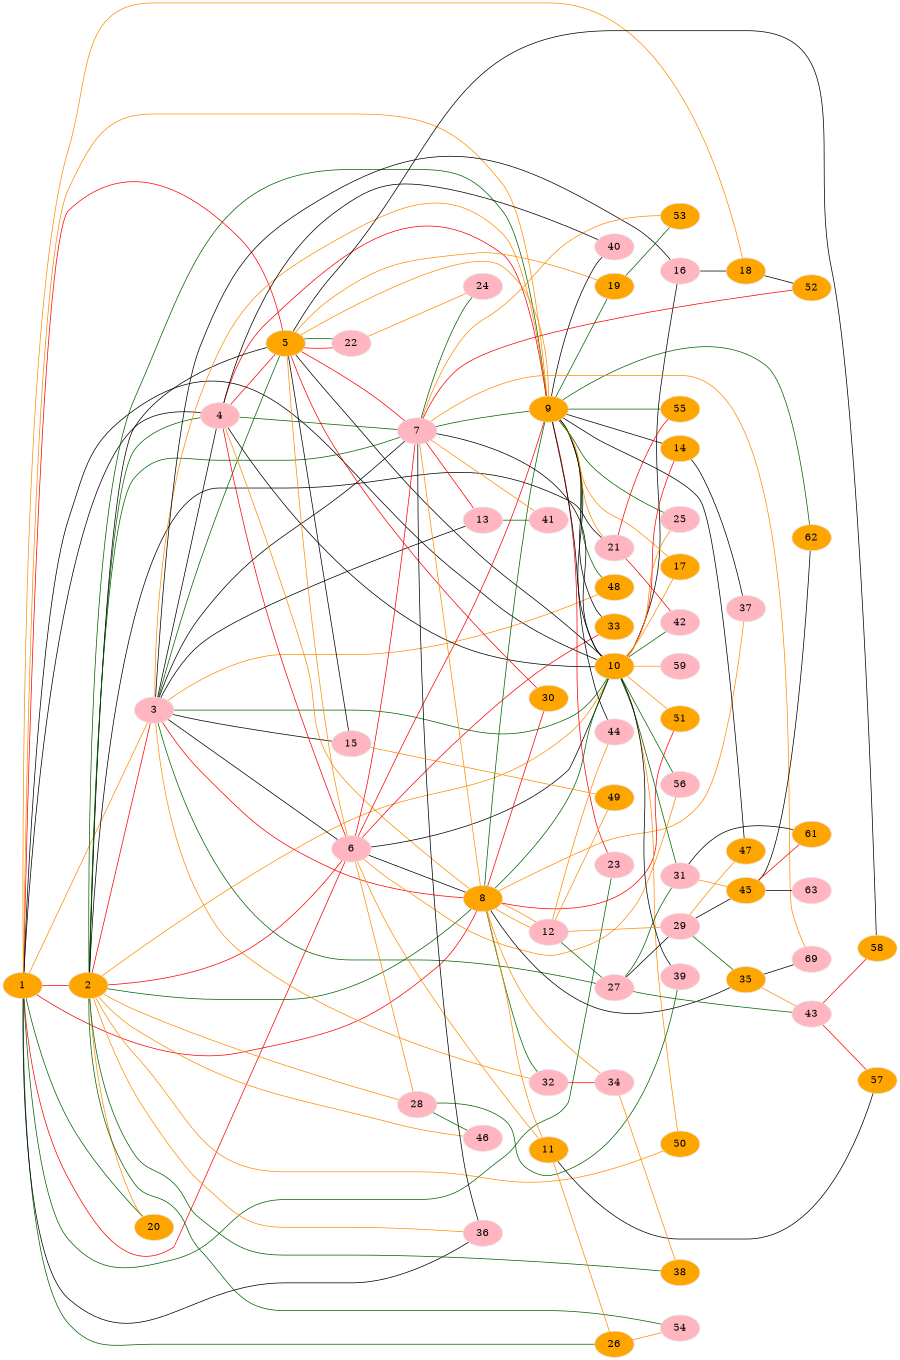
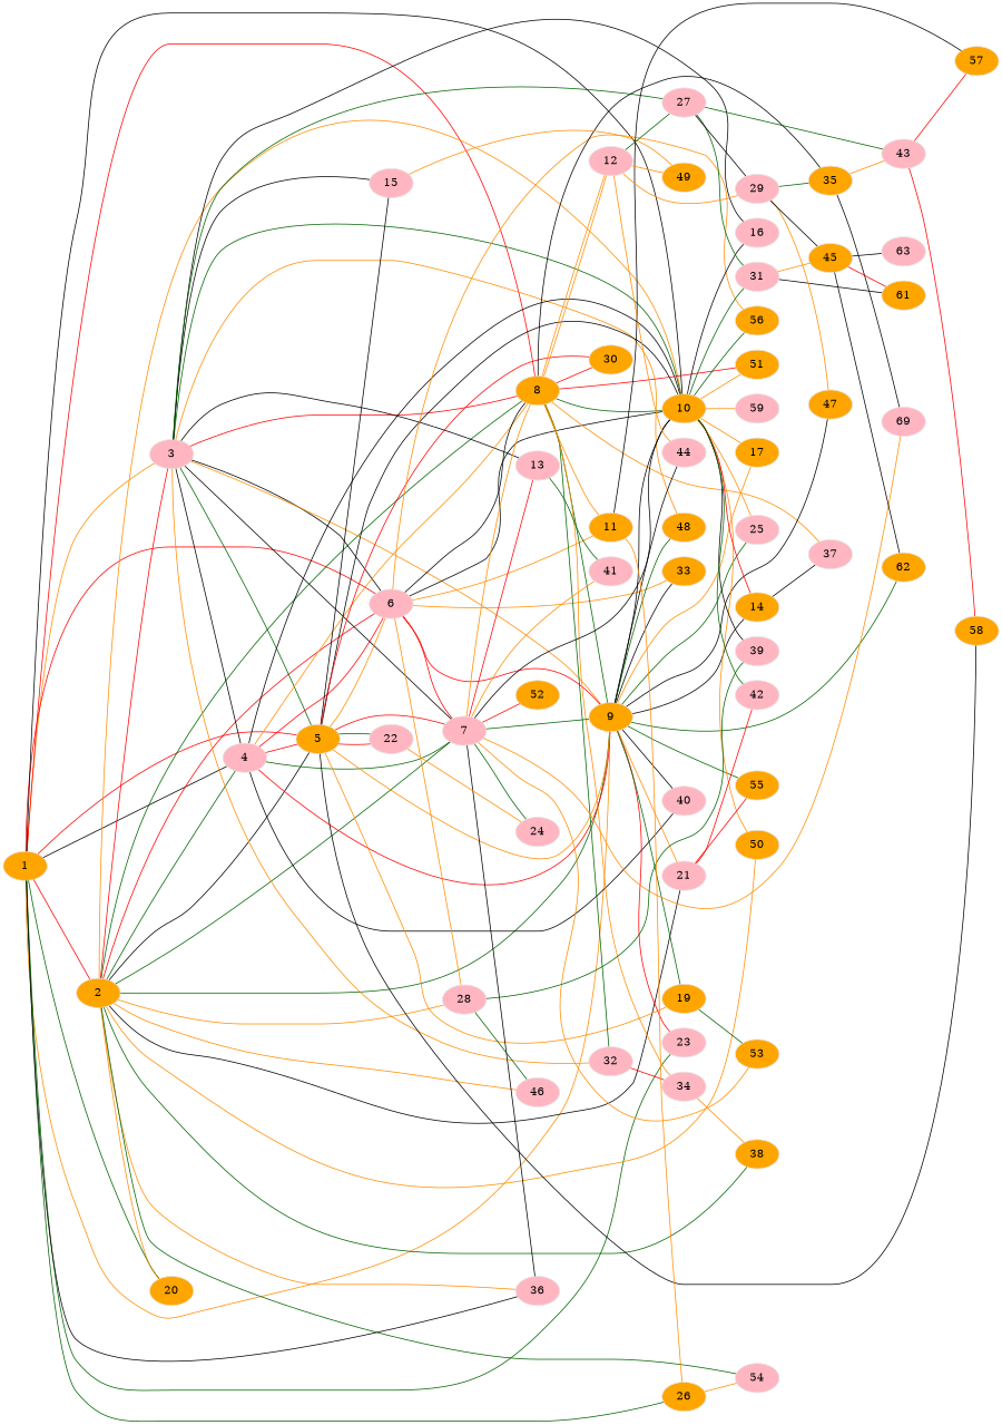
  graph {
    rankdir=LR
    node [color=gray90 fillcolor=lightpink style=filled]
    edge [color=darkorange]
    1 [fillcolor=orange]
    2 [fillcolor=orange]
    3
    4
    5 [fillcolor=orange]
    6
    8 [fillcolor=orange]
    9 [fillcolor=orange]
    10 [fillcolor=orange]
-   18 [fillcolor=orange]
    20 [fillcolor=orange]
    23
    26 [fillcolor=orange]
    36
    7
    21
    28
    38 [fillcolor=orange]
    46
    50 [fillcolor=orange]
    54
    13
    15
    16
    27
    32
    48 [fillcolor=orange]
    40
    19 [fillcolor=orange]
    22
    30 [fillcolor=orange]
    58 [fillcolor=orange]
    11 [fillcolor=orange]
    33 [fillcolor=orange]
-   56
+   56 [fillcolor=orange]
    24
    41
    52 [fillcolor=orange]
    53 [fillcolor=orange]
    n40 [label=69]
    12
    34
    35 [fillcolor=orange]
    37
    51 [fillcolor=orange]
    14 [fillcolor=orange]
    17 [fillcolor=orange]
    25
    44
    47 [fillcolor=orange]
    55 [fillcolor=orange]
    62 [fillcolor=orange]
    59
    31
    39
    42
    49 [fillcolor=orange]
    29
    43
    57 [fillcolor=orange]
    45 [fillcolor=orange]
    61 [fillcolor=orange]
    63
    1 -- 2 [color=red]
    1 -- 3
    1 -- 4 [color=black]
    1 -- 5 [color=red]
    1 -- 6 [color=red]
    1 -- 8 [color=red]
    1 -- 9
    1 -- 10 [color=black]
-   1 -- 18
    1 -- 20 [color=darkgreen]
    1 -- 23 [color=darkgreen]
    1 -- 26 [color=darkgreen]
    1 -- 36 [color=black]
    2 -- 3 [color=red]
    2 -- 4 [color=darkgreen]
    2 -- 5 [color=black]
    2 -- 6 [color=red]
    2 -- 8 [color=darkgreen]
    2 -- 9 [color=darkgreen]
    2 -- 10
    2 -- 20
    2 -- 36
    2 -- 7 [color=darkgreen]
    2 -- 21 [color=black]
    2 -- 28
    2 -- 38 [color=darkgreen]
    2 -- 46
    2 -- 50
    2 -- 54 [color=darkgreen]
    3 -- 4 [color=black]
    3 -- 5 [color=darkgreen]
    3 -- 6 [color=black]
    3 -- 8 [color=red]
    3 -- 9
    3 -- 10 [color=darkgreen]
    3 -- 7 [color=black]
    3 -- 13 [color=black]
    3 -- 15 [color=black]
    3 -- 16 [color=black]
    3 -- 27 [color=darkgreen]
    3 -- 32
    3 -- 48
    4 -- 5 [color=red]
    4 -- 6 [color=red]
    4 -- 8
    4 -- 9 [color=red]
    4 -- 10 [color=black]
    4 -- 7 [color=darkgreen]
    4 -- 40 [color=black]
    5 -- 6
    5 -- 9
    5 -- 10 [color=black]
    5 -- 7 [color=red]
    5 -- 15 [color=black]
    5 -- 19
    5 -- 22 [color=red]
    5 -- 22 [color=darkgreen]
    5 -- 30 [color=red]
    5 -- 58 [color=black]
    6 -- 8 [color=black]
    6 -- 9 [color=red]
    6 -- 10 [color=black]
    6 -- 7 [color=red]
    6 -- 28
    6 -- 11
-   6 -- 33 [color=red]
+   6 -- 33
    6 -- 56
    8 -- 9 [color=darkgreen]
    8 -- 10 [color=darkgreen]
    8 -- 32 [color=darkgreen]
    8 -- 30 [color=red]
    8 -- 11
    8 -- 12
    8 -- 12
    8 -- 34
    8 -- 35 [color=black]
    8 -- 37
    8 -- 51 [color=red]
    9 -- 10 [color=black]
    9 -- 23 [color=red]
    9 -- 21
    9 -- 48 [color=darkgreen]
    9 -- 40 [color=black]
    9 -- 19 [color=darkgreen]
    9 -- 33 [color=black]
    9 -- 14 [color=black]
    9 -- 17
    9 -- 25 [color=darkgreen]
    9 -- 44 [color=black]
    9 -- 47 [color=black]
    9 -- 55 [color=darkgreen]
    9 -- 62 [color=darkgreen]
    10 -- 50
    10 -- 16 [color=black]
    10 -- 56 [color=darkgreen]
    10 -- 51
    10 -- 14 [color=red]
    10 -- 17
    10 -- 25
    10 -- 59
    10 -- 31 [color=darkgreen]
    10 -- 39 [color=black]
    10 -- 42 [color=darkgreen]
-   18 -- 52 [color=black]
    26 -- 54
    7 -- 8
    7 -- 9 [color=darkgreen]
    7 -- 10 [color=black]
    7 -- 36 [color=black]
    7 -- 13 [color=red]
    7 -- 24 [color=darkgreen]
    7 -- 41
    7 -- 52 [color=red]
    7 -- 53
    7 -- n40
    21 -- 55 [color=red]
    21 -- 42 [color=red]
    28 -- 46 [color=darkgreen]
    28 -- 39 [color=darkgreen]
    13 -- 41 [color=darkgreen]
    15 -- 49
-   16 -- 18 [color=black]
    27 -- 31 [color=darkgreen]
    27 -- 29 [color=black]
    27 -- 43 [color=darkgreen]
    32 -- 34 [color=red]
    19 -- 53 [color=darkgreen]
    22 -- 24
    11 -- 26
    11 -- 57 [color=black]
    12 -- 27 [color=darkgreen]
    12 -- 44
    12 -- 49
    12 -- 29
    34 -- 38
    35 -- n40 [color=black]
    35 -- 43
    14 -- 37 [color=black]
    31 -- 45
    31 -- 61 [color=black]
    29 -- 35 [color=darkgreen]
    29 -- 47
    29 -- 45 [color=black]
    43 -- 58 [color=red]
    43 -- 57 [color=red]
    45 -- 62 [color=black]
    45 -- 61 [color=red]
    45 -- 63 [color=black]
  }
